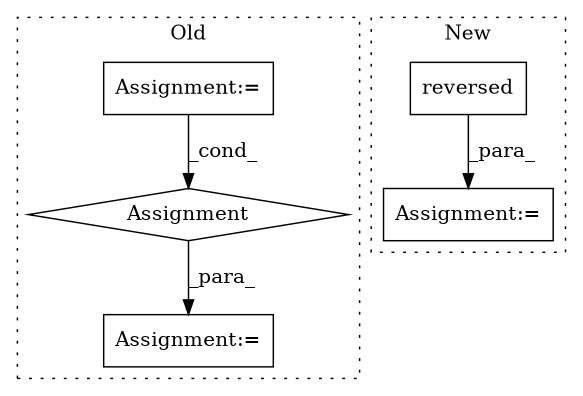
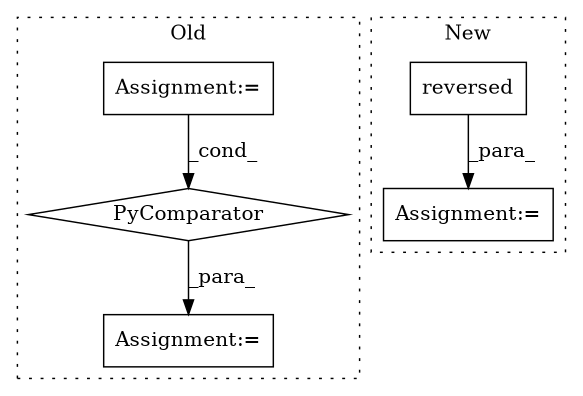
  digraph {
    node [a=7 l=32 s=15040 shape=box]
-   n1 [a=113 label=Assignment shape=diamond]
+   n1 [a=113 label=PyComparator shape=diamond]
    n2 [label="Assignment:="]
    n3 [l=14 label="Assignment:=" s=14934]
    n4 [a=32 l="9,1" label=reversed s="14585,14606"]
    n5 [l=1 label="Assignment:=" s=14578]
    subgraph cluster_1 {
      label=Old
      style=dotted
      n1
      n2
      n3
    }
    subgraph cluster_2 {
      label=New
      style=dotted
      n4
      n5
    }
    n1 -> n3 [label=_para_]
    n2 -> n1 [label=_cond_]
    n4 -> n5 [label=_para_]
  }
